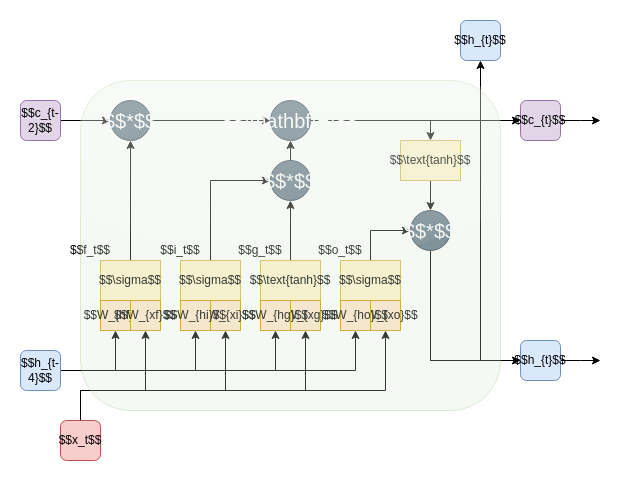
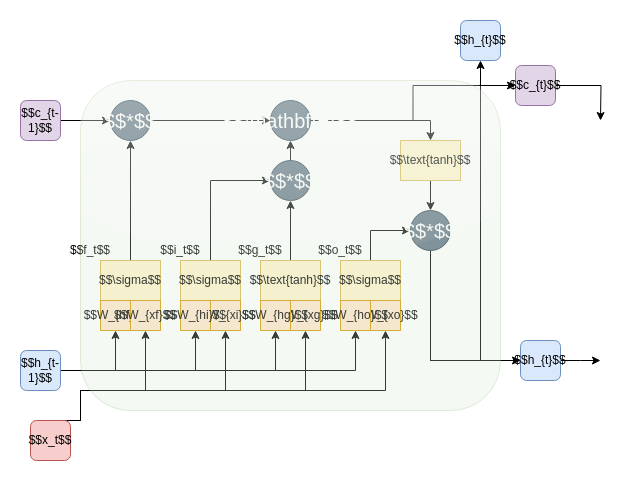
  <mxCell id="0" />
  <mxCell id="1" parent="0" />
  <mxCell id="2" style="edgeStyle=orthogonalEdgeStyle;rounded=0;orthogonalLoop=1;jettySize=auto;html=1;exitX=0.5;exitY=0;exitDx=0;exitDy=0;entryX=0.5;entryY=1;entryDx=0;entryDy=0;" parent="1" source="6" target="26" edge="1"><mxGeometry relative="1" as="geometry"><Array as="points"><mxPoint x="80" y="390" /><mxPoint x="145" y="390" /></Array></mxGeometry></mxCell>
  <mxCell id="3" style="edgeStyle=orthogonalEdgeStyle;rounded=0;orthogonalLoop=1;jettySize=auto;html=1;exitX=0.5;exitY=0;exitDx=0;exitDy=0;entryX=0.5;entryY=1;entryDx=0;entryDy=0;" parent="1" source="6" target="29" edge="1"><mxGeometry relative="1" as="geometry"><Array as="points"><mxPoint x="80" y="390" /><mxPoint x="225" y="390" /></Array></mxGeometry></mxCell>
  <mxCell id="4" style="edgeStyle=orthogonalEdgeStyle;rounded=0;orthogonalLoop=1;jettySize=auto;html=1;exitX=0.5;exitY=0;exitDx=0;exitDy=0;entryX=0.5;entryY=1;entryDx=0;entryDy=0;" parent="1" source="6" target="33" edge="1"><mxGeometry relative="1" as="geometry"><Array as="points"><mxPoint x="80" y="390" /><mxPoint x="305" y="390" /></Array></mxGeometry></mxCell>
  <mxCell id="5" style="edgeStyle=orthogonalEdgeStyle;rounded=0;orthogonalLoop=1;jettySize=auto;html=1;exitX=0.5;exitY=0;exitDx=0;exitDy=0;entryX=0.5;entryY=1;entryDx=0;entryDy=0;" parent="1" source="6" target="37" edge="1"><mxGeometry relative="1" as="geometry"><Array as="points"><mxPoint x="80" y="390" /><mxPoint x="385" y="390" /></Array></mxGeometry></mxCell>
- <mxCell id="6" value="$$x_t$$" style="rounded=1;whiteSpace=wrap;html=1;fillColor=#f8cecc;strokeColor=#b85450;" parent="1" vertex="1"><mxGeometry x="60" y="420" width="40" height="40" as="geometry" /></mxCell>
+ <mxCell id="6" value="$$x_t$$" style="rounded=1;whiteSpace=wrap;html=1;fillColor=#f8cecc;strokeColor=#b85450;" parent="1" vertex="1"><mxGeometry x="30" y="420" width="40" height="40" as="geometry" /></mxCell>
  <mxCell id="7" style="edgeStyle=orthogonalEdgeStyle;rounded=0;orthogonalLoop=1;jettySize=auto;html=1;exitX=1;exitY=0.5;exitDx=0;exitDy=0;entryX=0.5;entryY=1;entryDx=0;entryDy=0;" parent="1" source="11" target="25" edge="1"><mxGeometry relative="1" as="geometry" /></mxCell>
  <mxCell id="8" style="edgeStyle=orthogonalEdgeStyle;rounded=0;orthogonalLoop=1;jettySize=auto;html=1;exitX=1;exitY=0.5;exitDx=0;exitDy=0;entryX=0.5;entryY=1;entryDx=0;entryDy=0;" parent="1" source="11" target="30" edge="1"><mxGeometry relative="1" as="geometry" /></mxCell>
  <mxCell id="9" style="edgeStyle=orthogonalEdgeStyle;rounded=0;orthogonalLoop=1;jettySize=auto;html=1;exitX=1;exitY=0.5;exitDx=0;exitDy=0;entryX=0.5;entryY=1;entryDx=0;entryDy=0;" parent="1" source="11" target="34" edge="1"><mxGeometry relative="1" as="geometry" /></mxCell>
  <mxCell id="10" style="edgeStyle=orthogonalEdgeStyle;rounded=0;orthogonalLoop=1;jettySize=auto;html=1;exitX=1;exitY=0.5;exitDx=0;exitDy=0;entryX=0.5;entryY=1;entryDx=0;entryDy=0;" parent="1" source="11" target="38" edge="1"><mxGeometry relative="1" as="geometry" /></mxCell>
- <mxCell id="11" value="$$h_{t-4}$$" style="rounded=1;whiteSpace=wrap;html=1;fillColor=#dae8fc;strokeColor=#6c8ebf;" parent="1" vertex="1"><mxGeometry y="350" width="40" height="40" as="geometry" x="20" /></mxCell>
+ <mxCell id="11" value="$$h_{t-1}$$" style="rounded=1;whiteSpace=wrap;html=1;fillColor=#dae8fc;strokeColor=#6c8ebf;" parent="1" vertex="1"><mxGeometry y="350" width="40" height="40" as="geometry" x="20" /></mxCell>
  <mxCell id="12" style="edgeStyle=orthogonalEdgeStyle;rounded=0;orthogonalLoop=1;jettySize=auto;html=1;exitX=1;exitY=0.5;exitDx=0;exitDy=0;entryX=0;entryY=0.5;entryDx=0;entryDy=0;" parent="1" source="13" target="15" edge="1"><mxGeometry relative="1" as="geometry" /></mxCell>
- <mxCell id="13" value="$$c_{t-2}$$" style="rounded=1;whiteSpace=wrap;html=1;fillColor=#e1d5e7;strokeColor=#9673a6;" parent="1" vertex="1"><mxGeometry y="100" width="40" height="40" as="geometry" x="20" /></mxCell>
+ <mxCell id="13" value="$$c_{t-1}$$" style="rounded=1;whiteSpace=wrap;html=1;fillColor=#e1d5e7;strokeColor=#9673a6;" parent="1" vertex="1"><mxGeometry y="100" width="40" height="40" as="geometry" x="20" /></mxCell>
  <mxCell id="14" style="edgeStyle=orthogonalEdgeStyle;rounded=0;orthogonalLoop=1;jettySize=auto;html=1;exitX=1;exitY=0.5;exitDx=0;exitDy=0;entryX=0;entryY=0.5;entryDx=0;entryDy=0;" parent="1" source="15" target="18" edge="1"><mxGeometry relative="1" as="geometry" /></mxCell>
  <mxCell id="15" value="$$*$$" style="ellipse;whiteSpace=wrap;html=1;aspect=fixed;fillColor=#647687;strokeColor=#314354;fontColor=#ffffff;fontSize=20;" parent="1" vertex="1"><mxGeometry x="110" y="100" width="40" height="40" as="geometry" /></mxCell>
  <mxCell id="16" style="edgeStyle=orthogonalEdgeStyle;rounded=0;orthogonalLoop=1;jettySize=auto;html=1;exitX=1;exitY=0.5;exitDx=0;exitDy=0;entryX=0.5;entryY=0;entryDx=0;entryDy=0;" parent="1" source="18" target="45" edge="1"><mxGeometry relative="1" as="geometry" /></mxCell>
  <mxCell id="17" style="edgeStyle=orthogonalEdgeStyle;rounded=0;orthogonalLoop=1;jettySize=auto;html=1;exitX=1;exitY=0.5;exitDx=0;exitDy=0;entryX=0;entryY=0.5;entryDx=0;entryDy=0;" parent="1" source="18" target="49" edge="1"><mxGeometry relative="1" as="geometry" /></mxCell>
  <mxCell id="18" value="$$\mathbf{+}$$" style="ellipse;whiteSpace=wrap;html=1;aspect=fixed;fillColor=#647687;strokeColor=#314354;fontColor=#ffffff;fontSize=20;fontStyle=0" parent="1" vertex="1"><mxGeometry x="270" y="100" width="40" height="40" as="geometry" /></mxCell>
  <mxCell id="19" value="$$f_t$$" style="text;html=1;strokeColor=none;fillColor=none;align=center;verticalAlign=middle;whiteSpace=wrap;rounded=0;" parent="1" vertex="1"><mxGeometry x="70" y="240" width="40" height="20" as="geometry" /></mxCell>
  <mxCell id="20" value="$$i_t$$" style="text;html=1;strokeColor=none;fillColor=none;align=center;verticalAlign=middle;whiteSpace=wrap;rounded=0;" parent="1" vertex="1"><mxGeometry x="160" y="240" width="40" height="20" as="geometry" /></mxCell>
  <mxCell id="21" value="$$g_t$$" style="text;html=1;strokeColor=none;fillColor=none;align=center;verticalAlign=middle;whiteSpace=wrap;rounded=0;" parent="1" vertex="1"><mxGeometry x="240" y="240" width="40" height="20" as="geometry" /></mxCell>
  <mxCell id="22" value="$$o_t$$" style="text;html=1;strokeColor=none;fillColor=none;align=center;verticalAlign=middle;whiteSpace=wrap;rounded=0;" parent="1" vertex="1"><mxGeometry x="320" y="240" width="40" height="20" as="geometry" /></mxCell>
  <mxCell id="23" style="edgeStyle=orthogonalEdgeStyle;rounded=0;orthogonalLoop=1;jettySize=auto;html=1;exitX=0.5;exitY=0;exitDx=0;exitDy=0;entryX=0.5;entryY=1;entryDx=0;entryDy=0;" parent="1" source="24" target="15" edge="1"><mxGeometry relative="1" as="geometry" /></mxCell>
  <mxCell id="24" value="$$\sigma$$" style="rounded=0;whiteSpace=wrap;html=1;fillColor=#fff2cc;strokeColor=#d6b656;" parent="1" vertex="1"><mxGeometry x="100" y="260" width="60" height="40" as="geometry" /></mxCell>
  <mxCell id="25" value="&lt;span&gt;$$W_{hf}$$&lt;/span&gt;" style="rounded=0;whiteSpace=wrap;html=1;fillColor=#ffe6cc;strokeColor=#d79b00;" parent="1" vertex="1"><mxGeometry x="100" y="300" width="30" height="30" as="geometry" /></mxCell>
  <mxCell id="26" value="$$W_{xf}$$" style="rounded=0;whiteSpace=wrap;html=1;fillColor=#ffe6cc;strokeColor=#d79b00;" parent="1" vertex="1"><mxGeometry x="130" y="300" width="30" height="30" as="geometry" /></mxCell>
  <mxCell id="27" style="edgeStyle=orthogonalEdgeStyle;rounded=0;orthogonalLoop=1;jettySize=auto;html=1;exitX=0.5;exitY=0;exitDx=0;exitDy=0;entryX=0;entryY=0.5;entryDx=0;entryDy=0;" parent="1" source="28" target="40" edge="1"><mxGeometry relative="1" as="geometry" /></mxCell>
  <mxCell id="28" value="$$\sigma$$" style="rounded=0;whiteSpace=wrap;html=1;fillColor=#fff2cc;strokeColor=#d6b656;" parent="1" vertex="1"><mxGeometry x="180" y="260" width="60" height="40" as="geometry" /></mxCell>
  <mxCell id="29" value="$$W_{xi}$$" style="rounded=0;whiteSpace=wrap;html=1;fillColor=#ffe6cc;strokeColor=#d79b00;" parent="1" vertex="1"><mxGeometry x="210" y="300" width="30" height="30" as="geometry" /></mxCell>
  <mxCell id="30" value="&lt;span&gt;$$W_{hi}$$&lt;/span&gt;" style="rounded=0;whiteSpace=wrap;html=1;fillColor=#ffe6cc;strokeColor=#d79b00;" parent="1" vertex="1"><mxGeometry x="180" y="300" width="30" height="30" as="geometry" /></mxCell>
  <mxCell id="31" style="edgeStyle=orthogonalEdgeStyle;rounded=0;orthogonalLoop=1;jettySize=auto;html=1;exitX=0.5;exitY=0;exitDx=0;exitDy=0;entryX=0.5;entryY=1;entryDx=0;entryDy=0;" parent="1" source="32" target="40" edge="1"><mxGeometry relative="1" as="geometry" /></mxCell>
  <mxCell id="32" value="$$\text{tanh}$$" style="rounded=0;whiteSpace=wrap;html=1;fillColor=#fff2cc;strokeColor=#d6b656;" parent="1" vertex="1"><mxGeometry x="260" y="260" width="60" height="40" as="geometry" /></mxCell>
  <mxCell id="33" value="$$W_{xg}$$" style="rounded=0;whiteSpace=wrap;html=1;fillColor=#ffe6cc;strokeColor=#d79b00;" parent="1" vertex="1"><mxGeometry x="290" y="300" width="30" height="30" as="geometry" /></mxCell>
  <mxCell id="34" value="&lt;span&gt;$$W_{hg}$$&lt;/span&gt;" style="rounded=0;whiteSpace=wrap;html=1;fillColor=#ffe6cc;strokeColor=#d79b00;" parent="1" vertex="1"><mxGeometry x="260" y="300" width="30" height="30" as="geometry" /></mxCell>
  <mxCell id="35" style="edgeStyle=orthogonalEdgeStyle;rounded=0;orthogonalLoop=1;jettySize=auto;html=1;exitX=0.5;exitY=0;exitDx=0;exitDy=0;entryX=0;entryY=0.5;entryDx=0;entryDy=0;" parent="1" source="36" target="43" edge="1"><mxGeometry relative="1" as="geometry" /></mxCell>
  <mxCell id="36" value="$$\sigma$$" style="rounded=0;whiteSpace=wrap;html=1;fillColor=#fff2cc;strokeColor=#d6b656;" parent="1" vertex="1"><mxGeometry x="340" y="260" width="60" height="40" as="geometry" /></mxCell>
  <mxCell id="37" value="$$W_{xo}$$" style="rounded=0;whiteSpace=wrap;html=1;fillColor=#ffe6cc;strokeColor=#d79b00;" parent="1" vertex="1"><mxGeometry x="370" y="300" width="30" height="30" as="geometry" /></mxCell>
  <mxCell id="38" value="&lt;span&gt;$$W_{ho}$$&lt;/span&gt;" style="rounded=0;whiteSpace=wrap;html=1;fillColor=#ffe6cc;strokeColor=#d79b00;" parent="1" vertex="1"><mxGeometry x="340" y="300" width="30" height="30" as="geometry" /></mxCell>
  <mxCell id="39" style="edgeStyle=orthogonalEdgeStyle;rounded=0;orthogonalLoop=1;jettySize=auto;html=1;exitX=0.5;exitY=0;exitDx=0;exitDy=0;entryX=0.5;entryY=1;entryDx=0;entryDy=0;" parent="1" source="40" target="18" edge="1"><mxGeometry relative="1" as="geometry" /></mxCell>
  <mxCell id="40" value="$$*$$" style="ellipse;whiteSpace=wrap;html=1;aspect=fixed;fillColor=#647687;strokeColor=#314354;fontColor=#ffffff;fontSize=20;" parent="1" vertex="1"><mxGeometry x="270" y="160" width="40" height="40" as="geometry" /></mxCell>
  <mxCell id="41" style="edgeStyle=orthogonalEdgeStyle;rounded=0;orthogonalLoop=1;jettySize=auto;html=1;exitX=0.5;exitY=1;exitDx=0;exitDy=0;entryX=0;entryY=0.5;entryDx=0;entryDy=0;" parent="1" source="43" target="47" edge="1"><mxGeometry relative="1" as="geometry" /></mxCell>
  <mxCell id="42" style="edgeStyle=orthogonalEdgeStyle;rounded=0;orthogonalLoop=1;jettySize=auto;html=1;exitX=0.5;exitY=1;exitDx=0;exitDy=0;entryX=0.5;entryY=1;entryDx=0;entryDy=0;" parent="1" source="43" target="50" edge="1"><mxGeometry relative="1" as="geometry"><Array as="points"><mxPoint x="430" y="360" /><mxPoint x="480" y="360" /></Array></mxGeometry></mxCell>
  <mxCell id="43" value="$$*$$" style="ellipse;whiteSpace=wrap;html=1;aspect=fixed;fillColor=#647687;strokeColor=#314354;fontColor=#ffffff;fontSize=20;" parent="1" vertex="1"><mxGeometry x="410" y="210" width="40" height="40" as="geometry" /></mxCell>
  <mxCell id="44" style="edgeStyle=orthogonalEdgeStyle;rounded=0;orthogonalLoop=1;jettySize=auto;html=1;exitX=0.5;exitY=1;exitDx=0;exitDy=0;entryX=0.5;entryY=0;entryDx=0;entryDy=0;" parent="1" source="45" target="43" edge="1"><mxGeometry relative="1" as="geometry" /></mxCell>
  <mxCell id="45" value="$$\text{tanh}$$" style="rounded=0;whiteSpace=wrap;html=1;fillColor=#fff2cc;strokeColor=#d6b656;" parent="1" vertex="1"><mxGeometry x="400" y="140" width="60" height="40" as="geometry" /></mxCell>
  <mxCell id="46" style="edgeStyle=orthogonalEdgeStyle;rounded=0;orthogonalLoop=1;jettySize=auto;html=1;exitX=1;exitY=0.5;exitDx=0;exitDy=0;" parent="1" source="47" edge="1"><mxGeometry relative="1" as="geometry"><mxPoint x="600" y="360" as="targetPoint" /></mxGeometry></mxCell>
  <mxCell id="47" value="$$h_{t}$$" style="rounded=1;whiteSpace=wrap;html=1;fillColor=#dae8fc;strokeColor=#6c8ebf;" parent="1" vertex="1"><mxGeometry x="520" y="340" width="40" height="40" as="geometry" /></mxCell>
  <mxCell id="48" style="edgeStyle=orthogonalEdgeStyle;rounded=0;orthogonalLoop=1;jettySize=auto;html=1;exitX=1;exitY=0.5;exitDx=0;exitDy=0;" parent="1" source="49" edge="1"><mxGeometry relative="1" as="geometry"><mxPoint x="600" y="120" as="targetPoint" /></mxGeometry></mxCell>
- <mxCell id="49" value="$$c_{t}$$" style="rounded=1;whiteSpace=wrap;html=1;fillColor=#e1d5e7;strokeColor=#9673a6;" parent="1" vertex="1"><mxGeometry x="520" y="100" width="40" height="40" as="geometry" /></mxCell>
+ <mxCell id="49" value="$$c_{t}$$" style="rounded=1;whiteSpace=wrap;html=1;fillColor=#e1d5e7;strokeColor=#9673a6;" parent="1" vertex="1"><mxGeometry x="515" y="65" width="40" height="40" as="geometry" /></mxCell>
  <mxCell id="50" value="$$h_{t}$$" style="rounded=1;whiteSpace=wrap;html=1;fillColor=#dae8fc;strokeColor=#6c8ebf;" parent="1" vertex="1"><mxGeometry x="460" width="40" height="40" as="geometry" y="20" /></mxCell>
  <mxCell id="51" style="edgeStyle=orthogonalEdgeStyle;rounded=0;orthogonalLoop=1;jettySize=auto;html=1;exitX=0.5;exitY=1;exitDx=0;exitDy=0;" parent="1" edge="1"><mxGeometry relative="1" as="geometry"><mxPoint x="290" y="50" as="sourcePoint" /><mxPoint x="290" y="50" as="targetPoint" /></mxGeometry></mxCell>
  <mxCell id="52" value="" style="rounded=1;whiteSpace=wrap;html=1;fillColor=#d5e8d4;strokeColor=#82b366;opacity=25;sketch=0;shadow=0;glass=1;" parent="1" vertex="1"><mxGeometry x="80" y="80" width="420" height="330" as="geometry" /></mxCell>
